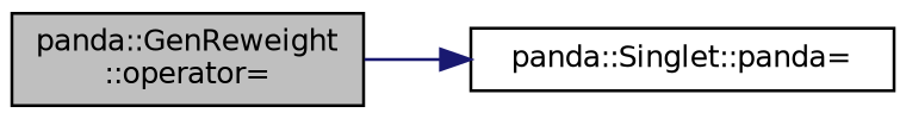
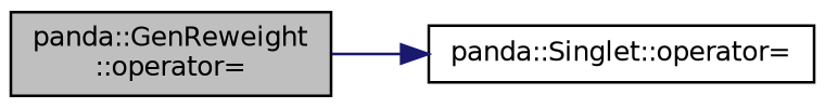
  digraph {
    rankdir=LR
    node [color=black fontname=Helvetica fontsize=10 shape=record style=filled]
    n1 [fillcolor=grey75 fontcolor=black height=0.2 label="panda::GenReweight\l::operator=" width=0.4]
-   n2 [fillcolor=white height=0.2 label="panda::Singlet::panda=" width=0.4]
+   n2 [fillcolor=white height=0.2 label="panda::Singlet::operator=" width=0.4]
    n1 -> n2 [color=midnightblue fontname=Helvetica fontsize=10 labelfontname=Helvetica labelfontsize=10 style=solid]
  }
